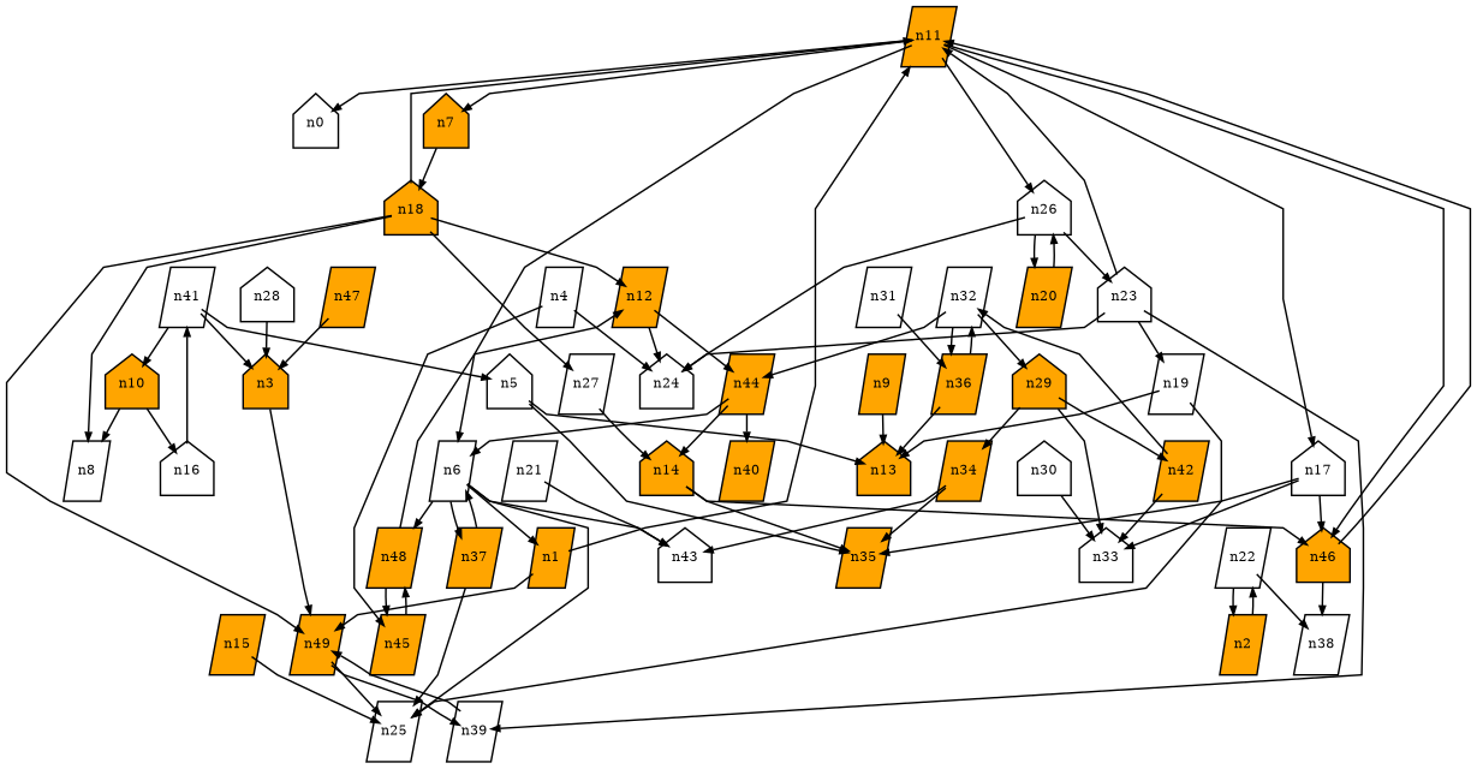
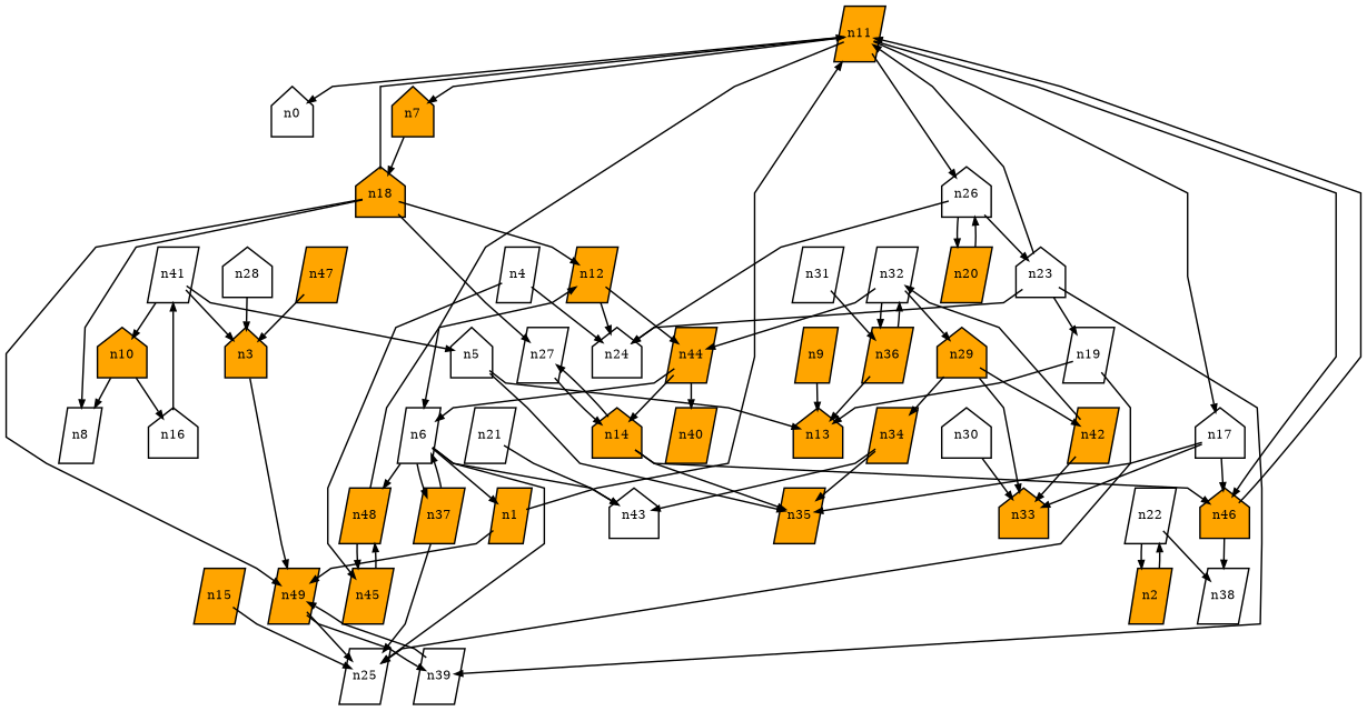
  digraph {
    fontsize=8
    nodesep=0.22
    nodesize=0.16
    ranksep=0.22
    splines=polyline
    node [fillcolor=orange fixedsize=shape fontsize=8 shape=parallelogram style=filled]
    edge [arrowsize=0.5]
    n11 [width=0.32]
    n0 [fillcolor=white shape=house width=0.32]
    n7 [shape=house width=0.32]
    n17 [fillcolor=white shape=house width=0.32]
    n26 [fillcolor=white shape=house width=0.32]
    n46 [shape=house width=0.32]
    n6 [fillcolor=white width=0.32]
    n18 [shape=house width=0.32]
    n35 [width=0.32]
-   n33 [fillcolor=white shape=house width=0.32]
+   n33 [shape=house width=0.32]
    n24 [fillcolor=white shape=house width=0.32]
    n20 [width=0.32]
    n23 [fillcolor=white shape=house width=0.32]
    n38 [fillcolor=white width=0.32]
    n1 [width=0.32]
    n48 [width=0.32]
    n37 [width=0.32]
    n43 [fillcolor=white shape=house width=0.32]
    n25 [fillcolor=white width=0.32]
    n49 [width=0.32]
    n12 [width=0.32]
    n8 [fillcolor=white width=0.32]
    n27 [fillcolor=white width=0.32]
    n39 [fillcolor=white width=0.32]
    n19 [fillcolor=white width=0.32]
    n45 [width=0.32]
    n3 [shape=house width=0.32]
    n4 [fillcolor=white width=0.32]
    n44 [width=0.32]
    n5 [fillcolor=white shape=house width=0.32]
    n13 [shape=house width=0.32]
    n34 [width=0.32]
    n14 [shape=house width=0.32]
    n40 [width=0.32]
    n9 [width=0.32]
    n10 [shape=house width=0.32]
    n16 [fillcolor=white shape=house width=0.32]
    n41 [fillcolor=white width=0.32]
    n15 [width=0.32]
    n21 [fillcolor=white width=0.32]
    n2 [width=0.32]
    n22 [fillcolor=white width=0.32]
    n28 [fillcolor=white shape=house width=0.32]
    n29 [shape=house width=0.32]
    n42 [width=0.32]
    n32 [fillcolor=white width=0.32]
    n36 [width=0.32]
    n30 [fillcolor=white shape=house width=0.32]
    n31 [fillcolor=white width=0.32]
    n47 [width=0.32]
    n11 -> n0
    n11 -> n7
    n11 -> n17
    n11 -> n26
    n11 -> n46
    n11 -> n6
    n7 -> n18
    n17 -> n46
    n17 -> n35
    n17 -> n33
    n26 -> n24
    n26 -> n20
    n26 -> n23
    n46 -> n11
    n46 -> n38
    n6 -> n1
    n6 -> n48
    n6 -> n37
    n6 -> n43
    n6 -> n25
    n18 -> n11
    n18 -> n49
    n18 -> n12
    n18 -> n8
    n18 -> n27
    n20 -> n26
    n23 -> n11
    n23 -> n24
    n23 -> n39
    n23 -> n19
    n1 -> n11
    n1 -> n49
    n48 -> n12
    n48 -> n45
    n37 -> n6
    n37 -> n25
    n49 -> n25
    n49 -> n39
    n12 -> n24
    n12 -> n44
    n27 -> n14
    n39 -> n49
    n19 -> n25
    n19 -> n13
    n45 -> n48
    n3 -> n49
    n4 -> n24
    n4 -> n45
    n44 -> n6
    n44 -> n14
    n44 -> n40
    n5 -> n35
    n5 -> n13
    n34 -> n35
    n34 -> n43
    n14 -> n46
    n14 -> n35
+   n14 -> n27
    n9 -> n13
    n10 -> n8
    n10 -> n16
    n16 -> n41
    n41 -> n3
    n41 -> n5
    n41 -> n10
    n15 -> n25
    n21 -> n43
    n2 -> n22
    n22 -> n38
    n22 -> n2
    n28 -> n3
    n29 -> n33
    n29 -> n34
    n29 -> n42
    n42 -> n33
    n42 -> n32
    n32 -> n44
    n32 -> n29
    n32 -> n36
    n36 -> n13
    n36 -> n32
    n30 -> n33
    n31 -> n36
    n47 -> n3
  }
